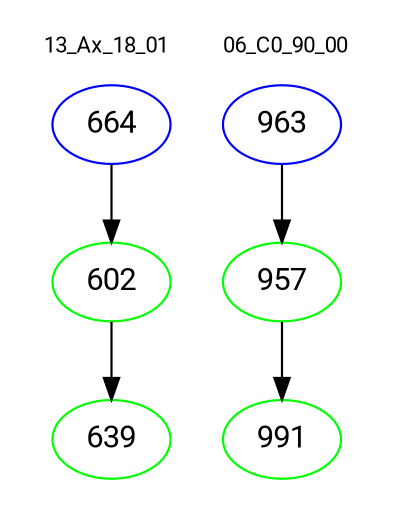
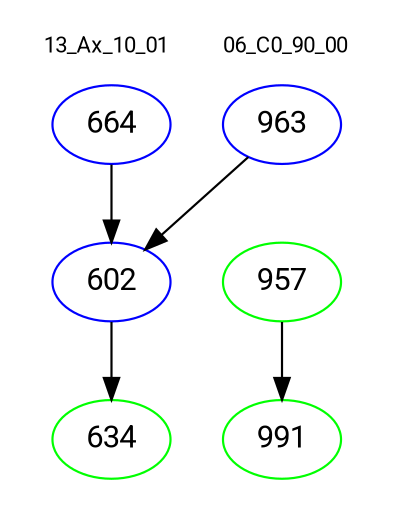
  digraph {
    fontname=Roboto
    node [color=green fontname=Roboto]
    edge [color=black fontname=Roboto]
    n1 [color=blue label=664]
-   n2 [label=602]
-   n3 [label=639]
+   n2 [color=blue label=602]
+   n3 [label=634]
    n4 [color=blue label=963]
    n5 [label=957]
    n6 [label=991]
    subgraph cluster_1 {
      color=white
      fontsize=10
-     label="13_Ax_18_01"
+     label="13_Ax_10_01"
      n1
      n2
      n3
    }
    subgraph cluster_2 {
      color=white
      fontsize=10
      label="06_C0_90_00"
      n4
      n5
      n6
    }
    n1 -> n2
    n2 -> n3
-   n4 -> n5
+   n4 -> n2
    n5 -> n6
  }
